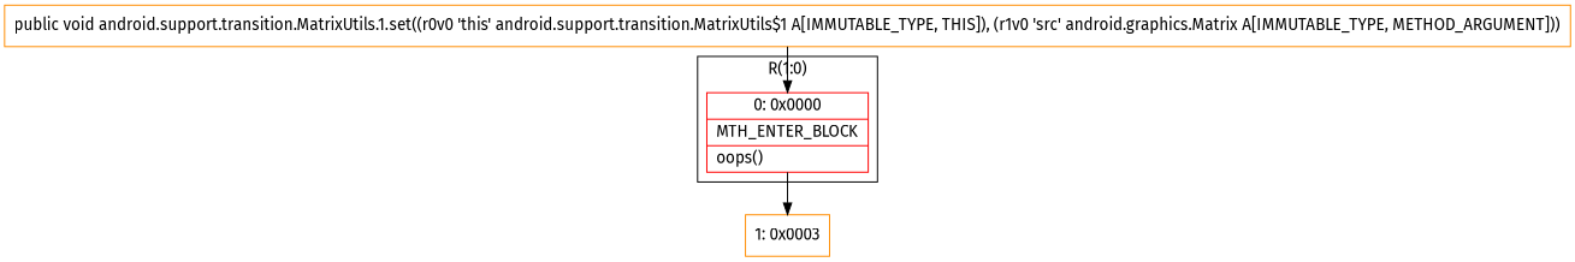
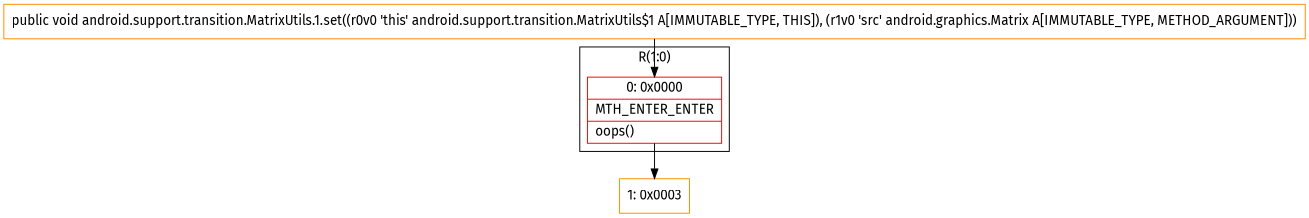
  digraph {
    fontname="Fira Sans"
    node [color=darkorange shape=record fontname="Fira Sans"]
    edge [fontname="Fira Sans"]
-   n1 [color=red label="{0\:\ 0x0000|MTH_ENTER_BLOCK\l|oops()\l}"]
+   n1 [color=red label="{0\:\ 0x0000|MTH_ENTER_ENTER\l|oops()\l}"]
    n2 [label="{1\:\ 0x0003}"]
    n3 [label="{public void android.support.transition.MatrixUtils.1.set((r0v0 'this' android.support.transition.MatrixUtils$1 A[IMMUTABLE_TYPE, THIS]), (r1v0 'src' android.graphics.Matrix A[IMMUTABLE_TYPE, METHOD_ARGUMENT])) }"]
    subgraph cluster_1 {
      label="R(1:0)"
      n1
    }
    n1 -> n2
    n3 -> n1
  }
